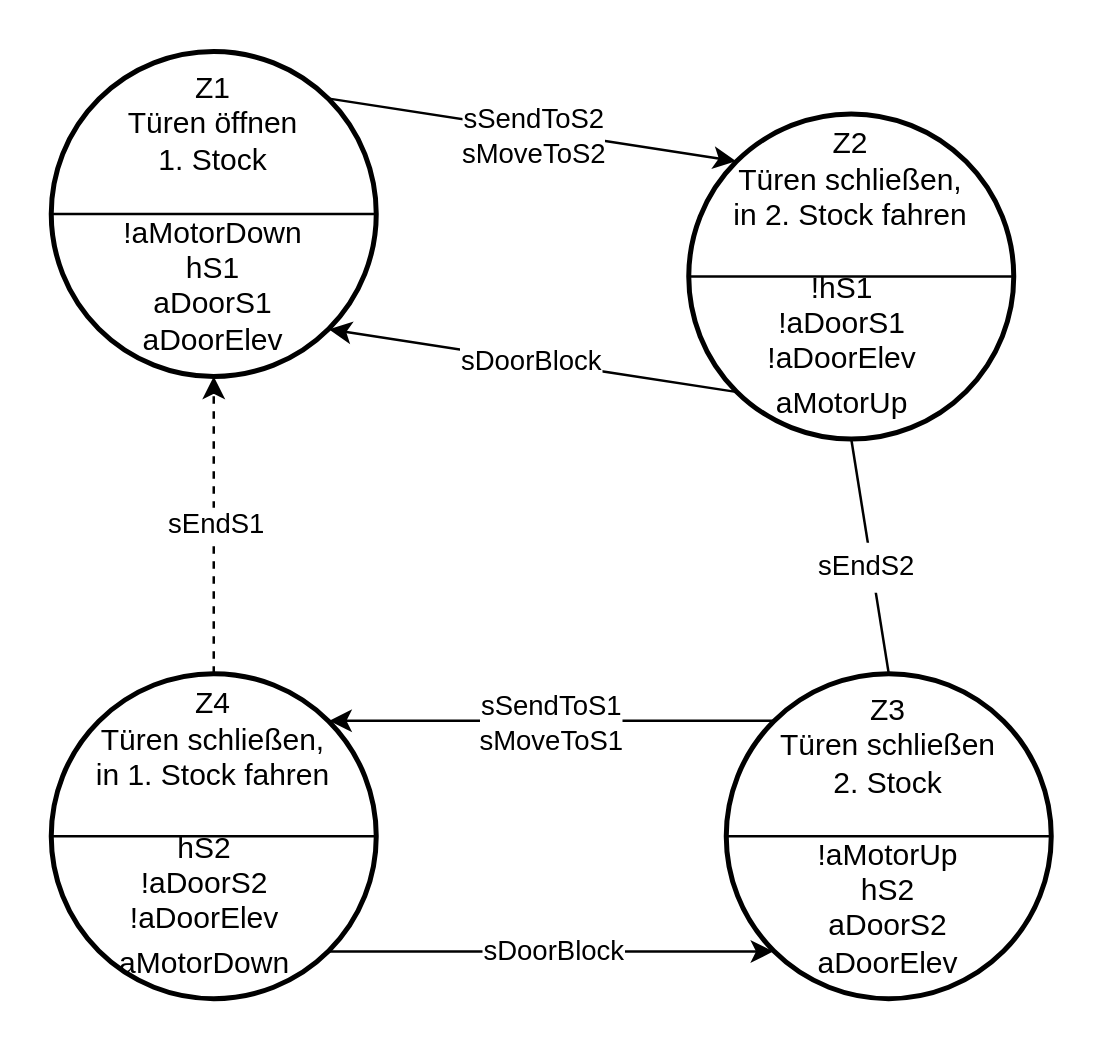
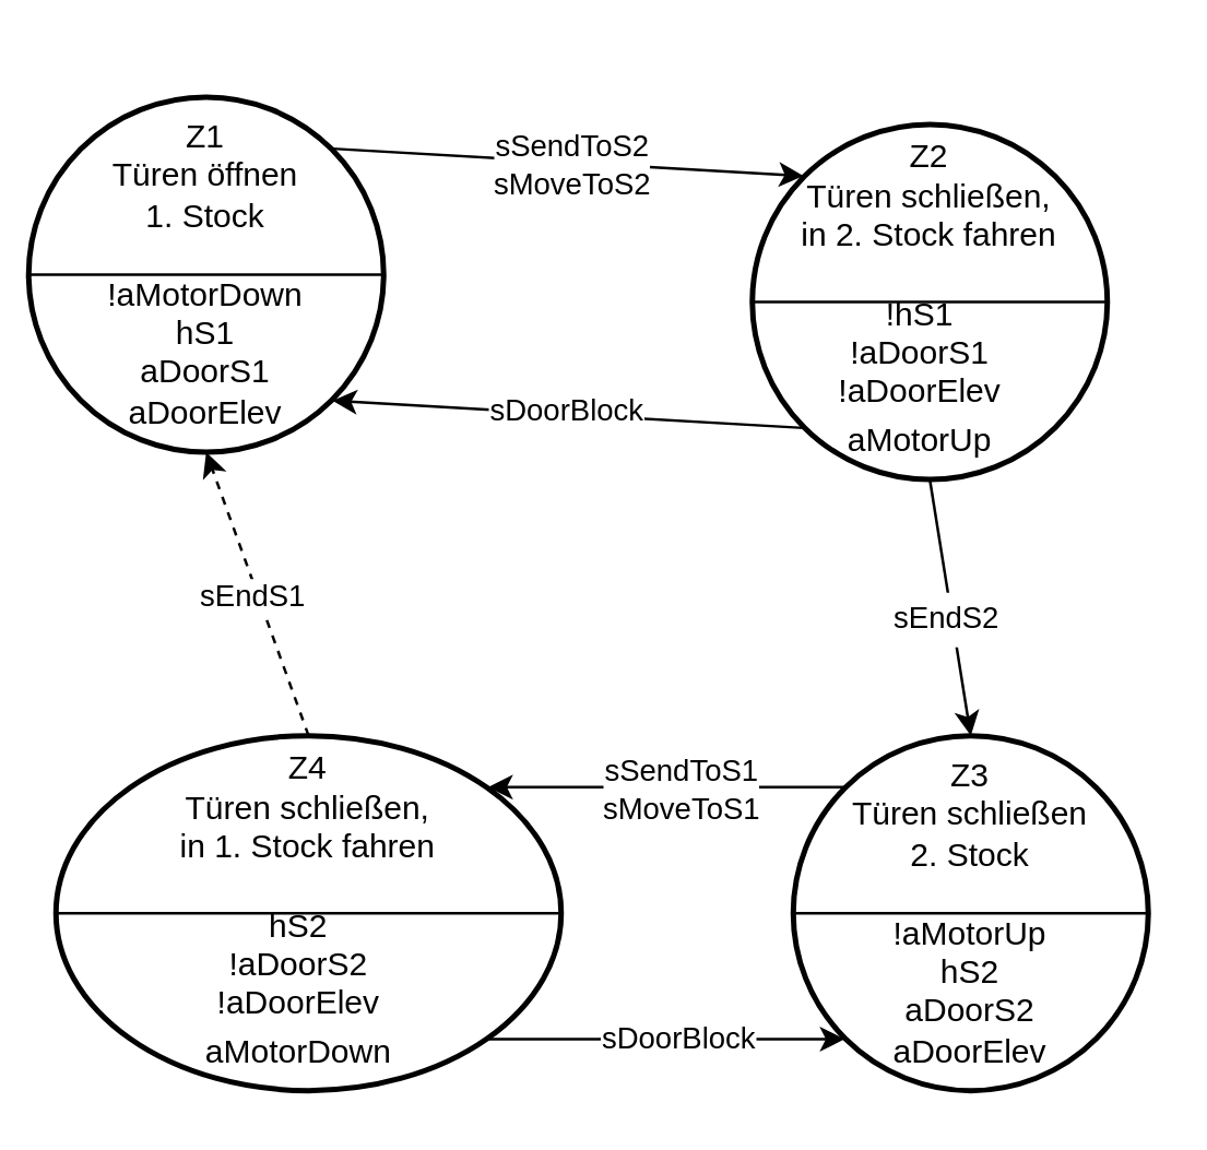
  <mxCell id="0" />
  <mxCell id="1" parent="0" />
- <mxCell id="2" value="Z1&lt;br&gt;Türen öffnen&lt;br&gt;1. Stock&lt;br&gt;&lt;br&gt;&lt;table border=&quot;0&quot; cellpadding=&quot;0&quot; cellspacing=&quot;0&quot; width=&quot;87&quot; style=&quot;border-collapse: collapse ; width: 65pt&quot;&gt;&lt;tbody&gt;&lt;tr style=&quot;height: 15.0pt&quot;&gt;  &lt;td height=&quot;20&quot; width=&quot;87&quot; style=&quot;height: 15.0pt ; width: 65pt&quot;&gt;!aMotorDown&lt;br&gt;hS1&lt;br&gt;aDoorS1&lt;br&gt;aDoorElev&lt;br&gt;&lt;/td&gt;&lt;/tr&gt;&lt;/tbody&gt;&lt;/table&gt;" style="strokeWidth=2;html=1;shape=mxgraph.flowchart.start_2;whiteSpace=wrap;" vertex="1" parent="1"><mxGeometry x="20" y="20" width="130" height="130" as="geometry" /></mxCell>
+ <mxCell id="2" value="Z1&lt;br&gt;Türen öffnen&lt;br&gt;1. Stock&lt;br&gt;&lt;br&gt;&lt;table border=&quot;0&quot; cellpadding=&quot;0&quot; cellspacing=&quot;0&quot; width=&quot;87&quot; style=&quot;border-collapse: collapse ; width: 65pt&quot;&gt;&lt;tbody&gt;&lt;tr style=&quot;height: 15.0pt&quot;&gt;  &lt;td height=&quot;20&quot; width=&quot;87&quot; style=&quot;height: 15.0pt ; width: 65pt&quot;&gt;!aMotorDown&lt;br&gt;hS1&lt;br&gt;aDoorS1&lt;br&gt;aDoorElev&lt;br&gt;&lt;/td&gt;&lt;/tr&gt;&lt;/tbody&gt;&lt;/table&gt;" style="strokeWidth=2;html=1;shape=mxgraph.flowchart.start_2;whiteSpace=wrap;" vertex="1" parent="1"><mxGeometry x="10" y="35" width="130" height="130" as="geometry" /></mxCell>
  <mxCell id="3" value="" style="endArrow=classic;html=1;rounded=0;entryX=0.5;entryY=1;entryDx=0;entryDy=0;entryPerimeter=0;exitX=0.5;exitY=0;exitDx=0;exitDy=0;exitPerimeter=0;dashed=1;" edge="1" parent="1" source="13" target="2"><mxGeometry width="50" height="50" relative="1" as="geometry"><mxPoint x="70" y="143.85" as="sourcePoint" /><mxPoint x="300" y="248.85" as="targetPoint" /></mxGeometry></mxCell>
  <mxCell id="4" value="sEndS1" style="edgeLabel;html=1;align=center;verticalAlign=middle;resizable=0;points=[];" vertex="1" connectable="0" parent="3"><mxGeometry x="0.109" y="-1" relative="1" as="geometry"><mxPoint x="-1" y="6" as="offset" /></mxGeometry></mxCell>
  <mxCell id="5" value="Z2&lt;br&gt;Türen schließen,&lt;br&gt;in 2. Stock fahren&lt;br&gt;&lt;br&gt;&lt;table border=&quot;0&quot; cellpadding=&quot;0&quot; cellspacing=&quot;0&quot; width=&quot;87&quot; style=&quot;border-collapse: collapse ; width: 65pt&quot;&gt;&lt;tbody&gt;&lt;tr style=&quot;height: 15.0pt&quot;&gt;  &lt;td height=&quot;20&quot; width=&quot;87&quot; style=&quot;height: 15.0pt ; width: 65pt&quot;&gt;!hS1&lt;br&gt;!aDoorS1&lt;br&gt;!aDoorElev&lt;br&gt;&lt;table border=&quot;0&quot; cellpadding=&quot;0&quot; cellspacing=&quot;0&quot; width=&quot;87&quot; style=&quot;border-collapse: collapse ; width: 65pt&quot;&gt;&lt;tbody&gt;&lt;tr style=&quot;height: 15.0pt&quot;&gt;  &lt;td height=&quot;20&quot; width=&quot;87&quot; style=&quot;height: 15.0pt ; width: 65pt&quot;&gt;aMotorUp&lt;/td&gt;&lt;/tr&gt;&lt;/tbody&gt;&lt;/table&gt;&lt;/td&gt;&lt;/tr&gt;&lt;/tbody&gt;&lt;/table&gt;" style="strokeWidth=2;html=1;shape=mxgraph.flowchart.start_2;whiteSpace=wrap;" vertex="1" parent="1"><mxGeometry x="275" y="45" width="130" height="130" as="geometry" /></mxCell>
  <mxCell id="6" value="" style="endArrow=classic;html=1;rounded=0;entryX=0.145;entryY=0.145;entryDx=0;entryDy=0;entryPerimeter=0;exitX=0.855;exitY=0.145;exitDx=0;exitDy=0;exitPerimeter=0;" edge="1" parent="1" source="2" target="5"><mxGeometry width="50" height="50" relative="1" as="geometry"><mxPoint x="10" y="240" as="sourcePoint" /><mxPoint x="60" y="190" as="targetPoint" /></mxGeometry></mxCell>
  <mxCell id="7" value="sSendToS2&lt;br&gt;sMoveToS2" style="edgeLabel;html=1;align=center;verticalAlign=middle;resizable=0;points=[];" vertex="1" connectable="0" parent="6"><mxGeometry x="0.2" y="-2" relative="1" as="geometry"><mxPoint x="-16" y="-2" as="offset" /></mxGeometry></mxCell>
  <mxCell id="8" value="" style="endArrow=classic;html=1;rounded=0;exitX=0.145;exitY=0.855;exitDx=0;exitDy=0;exitPerimeter=0;entryX=0.855;entryY=0.855;entryDx=0;entryDy=0;entryPerimeter=0;" edge="1" parent="1" source="5" target="2"><mxGeometry width="50" height="50" relative="1" as="geometry"><mxPoint x="10" y="220" as="sourcePoint" /><mxPoint x="60" y="170" as="targetPoint" /></mxGeometry></mxCell>
  <mxCell id="9" value="sDoorBlock" style="edgeLabel;html=1;align=center;verticalAlign=middle;resizable=0;points=[];" vertex="1" connectable="0" parent="8"><mxGeometry x="-0.148" y="3" relative="1" as="geometry"><mxPoint x="-13" y="-5" as="offset" /></mxGeometry></mxCell>
- <mxCell id="10" value="" style="endArrow=none;html=1;rounded=0;exitX=0.5;exitY=1;exitDx=0;exitDy=0;exitPerimeter=0;entryX=0.5;entryY=0;entryDx=0;entryDy=0;entryPerimeter=0;" edge="1" parent="1" source="5" target="12"><mxGeometry width="50" height="50" relative="1" as="geometry"><mxPoint x="290" y="358.85" as="sourcePoint" /><mxPoint x="585" y="308.85" as="targetPoint" /></mxGeometry></mxCell>
+ <mxCell id="10" value="" style="endArrow=classic;html=1;rounded=0;exitX=0.5;exitY=1;exitDx=0;exitDy=0;exitPerimeter=0;entryX=0.5;entryY=0;entryDx=0;entryDy=0;entryPerimeter=0;" edge="1" parent="1" source="5" target="12"><mxGeometry width="50" height="50" relative="1" as="geometry"><mxPoint x="290" y="358.85" as="sourcePoint" /><mxPoint x="585" y="308.85" as="targetPoint" /></mxGeometry></mxCell>
  <mxCell id="11" value="&lt;table border=&quot;0&quot; cellpadding=&quot;0&quot; cellspacing=&quot;0&quot; width=&quot;87&quot; style=&quot;border-collapse: collapse ; width: 65pt&quot;&gt;&lt;tbody&gt;&lt;tr style=&quot;height: 15.0pt&quot;&gt;  &lt;td height=&quot;20&quot; width=&quot;87&quot; style=&quot;height: 15.0pt ; width: 65pt&quot;&gt;sEndS2&lt;/td&gt;&lt;/tr&gt;&lt;/tbody&gt;&lt;/table&gt;" style="edgeLabel;html=1;align=center;verticalAlign=middle;resizable=0;points=[];" vertex="1" connectable="0" parent="10"><mxGeometry x="-0.32" y="2" relative="1" as="geometry"><mxPoint x="-2" y="19" as="offset" /></mxGeometry></mxCell>
  <mxCell id="12" value="Z3&lt;br&gt;Türen schließen&lt;br&gt;2. Stock&lt;br&gt;&lt;br&gt;&lt;table border=&quot;0&quot; cellpadding=&quot;0&quot; cellspacing=&quot;0&quot; width=&quot;87&quot; style=&quot;border-collapse: collapse ; width: 65pt&quot;&gt;&lt;tbody&gt;&lt;tr style=&quot;height: 15.0pt&quot;&gt;  &lt;td height=&quot;20&quot; width=&quot;87&quot; style=&quot;height: 15.0pt ; width: 65pt&quot;&gt;!aMotorUp&lt;br&gt;hS2&lt;br&gt;aDoorS2&lt;br&gt;aDoorElev&lt;br&gt;&lt;/td&gt;&lt;/tr&gt;&lt;/tbody&gt;&lt;/table&gt;" style="strokeWidth=2;html=1;shape=mxgraph.flowchart.start_2;whiteSpace=wrap;" vertex="1" parent="1"><mxGeometry x="290" y="268.85" width="130" height="130" as="geometry" /></mxCell>
- <mxCell id="13" value="Z4&lt;br&gt;Türen schließen,&lt;br&gt;in 1. Stock fahren&lt;br&gt;&lt;br&gt;&lt;table border=&quot;0&quot; cellpadding=&quot;0&quot; cellspacing=&quot;0&quot; width=&quot;87&quot; style=&quot;border-collapse: collapse ; width: 65pt&quot;&gt;&lt;tbody&gt;&lt;tr style=&quot;height: 15.0pt&quot;&gt;  &lt;td height=&quot;20&quot; width=&quot;87&quot; style=&quot;height: 15.0pt ; width: 65pt&quot;&gt;hS2&lt;br&gt;!aDoorS2&lt;br&gt;!aDoorElev&lt;br&gt;&lt;table border=&quot;0&quot; cellpadding=&quot;0&quot; cellspacing=&quot;0&quot; width=&quot;87&quot; style=&quot;border-collapse: collapse ; width: 65pt&quot;&gt;&lt;tbody&gt;&lt;tr style=&quot;height: 15.0pt&quot;&gt;  &lt;td height=&quot;20&quot; width=&quot;87&quot; style=&quot;height: 15.0pt ; width: 65pt&quot;&gt;aMotorDown&lt;/td&gt;&lt;/tr&gt;&lt;/tbody&gt;&lt;/table&gt;&lt;/td&gt;&lt;/tr&gt;&lt;/tbody&gt;&lt;/table&gt;" style="strokeWidth=2;html=1;shape=mxgraph.flowchart.start_2;whiteSpace=wrap;" vertex="1" parent="1"><mxGeometry x="20" y="268.85" width="130" height="130" as="geometry" /></mxCell>
+ <mxCell id="13" value="Z4&lt;br&gt;Türen schließen,&lt;br&gt;in 1. Stock fahren&lt;br&gt;&lt;br&gt;&lt;table border=&quot;0&quot; cellpadding=&quot;0&quot; cellspacing=&quot;0&quot; width=&quot;87&quot; style=&quot;border-collapse: collapse ; width: 65pt&quot;&gt;&lt;tbody&gt;&lt;tr style=&quot;height: 15.0pt&quot;&gt;  &lt;td height=&quot;20&quot; width=&quot;87&quot; style=&quot;height: 15.0pt ; width: 65pt&quot;&gt;hS2&lt;br&gt;!aDoorS2&lt;br&gt;!aDoorElev&lt;br&gt;&lt;table border=&quot;0&quot; cellpadding=&quot;0&quot; cellspacing=&quot;0&quot; width=&quot;87&quot; style=&quot;border-collapse: collapse ; width: 65pt&quot;&gt;&lt;tbody&gt;&lt;tr style=&quot;height: 15.0pt&quot;&gt;  &lt;td height=&quot;20&quot; width=&quot;87&quot; style=&quot;height: 15.0pt ; width: 65pt&quot;&gt;aMotorDown&lt;/td&gt;&lt;/tr&gt;&lt;/tbody&gt;&lt;/table&gt;&lt;/td&gt;&lt;/tr&gt;&lt;/tbody&gt;&lt;/table&gt;" style="strokeWidth=2;html=1;shape=mxgraph.flowchart.start_2;whiteSpace=wrap;" vertex="1" parent="1"><mxGeometry x="20" y="268.85" width="185" height="130" as="geometry" /></mxCell>
  <mxCell id="14" value="" style="endArrow=classic;html=1;rounded=0;entryX=0.855;entryY=0.145;entryDx=0;entryDy=0;entryPerimeter=0;exitX=0.145;exitY=0.145;exitDx=0;exitDy=0;exitPerimeter=0;" edge="1" parent="1" source="12" target="13"><mxGeometry width="50" height="50" relative="1" as="geometry"><mxPoint x="10" y="238.85" as="sourcePoint" /><mxPoint x="177.7" y="238.85" as="targetPoint" /></mxGeometry></mxCell>
  <mxCell id="15" value="sSendToS1&lt;br&gt;sMoveToS1" style="edgeLabel;html=1;align=center;verticalAlign=middle;resizable=0;points=[];" vertex="1" connectable="0" parent="14"><mxGeometry x="0.2" y="-2" relative="1" as="geometry"><mxPoint x="18" y="3" as="offset" /></mxGeometry></mxCell>
  <mxCell id="16" value="" style="endArrow=classic;html=1;rounded=0;exitX=0.855;exitY=0.855;exitDx=0;exitDy=0;exitPerimeter=0;entryX=0.145;entryY=0.855;entryDx=0;entryDy=0;entryPerimeter=0;" edge="1" parent="1" source="13" target="12"><mxGeometry width="50" height="50" relative="1" as="geometry"><mxPoint x="267.7" y="428.85" as="sourcePoint" /><mxPoint x="100" y="428.85" as="targetPoint" /></mxGeometry></mxCell>
  <mxCell id="17" value="sDoorBlock" style="edgeLabel;html=1;align=center;verticalAlign=middle;resizable=0;points=[];" vertex="1" connectable="0" parent="16"><mxGeometry x="-0.148" y="3" relative="1" as="geometry"><mxPoint x="13" y="2" as="offset" /></mxGeometry></mxCell>
  <mxCell id="18" value="" style="endArrow=none;html=1;rounded=0;exitX=0;exitY=0.5;exitDx=0;exitDy=0;exitPerimeter=0;entryX=1;entryY=0.5;entryDx=0;entryDy=0;entryPerimeter=0;" edge="1" parent="1" source="2" target="2"><mxGeometry width="50" height="50" relative="1" as="geometry"><mxPoint x="290" y="218.85" as="sourcePoint" /><mxPoint x="340" y="168.85" as="targetPoint" /></mxGeometry></mxCell>
  <mxCell id="19" value="" style="endArrow=none;html=1;rounded=0;exitX=0;exitY=0.5;exitDx=0;exitDy=0;exitPerimeter=0;entryX=1;entryY=0.5;entryDx=0;entryDy=0;entryPerimeter=0;" edge="1" parent="1" source="5" target="5"><mxGeometry width="50" height="50" relative="1" as="geometry"><mxPoint x="290" y="218.85" as="sourcePoint" /><mxPoint x="510" y="38.85" as="targetPoint" /></mxGeometry></mxCell>
  <mxCell id="20" value="" style="endArrow=none;html=1;rounded=0;exitX=0;exitY=0.5;exitDx=0;exitDy=0;exitPerimeter=0;entryX=1;entryY=0.5;entryDx=0;entryDy=0;entryPerimeter=0;" edge="1" parent="1" source="13" target="13"><mxGeometry width="50" height="50" relative="1" as="geometry"><mxPoint x="290" y="278.85" as="sourcePoint" /><mxPoint x="340" y="228.85" as="targetPoint" /></mxGeometry></mxCell>
  <mxCell id="21" value="" style="endArrow=none;html=1;rounded=0;exitX=0;exitY=0.5;exitDx=0;exitDy=0;exitPerimeter=0;entryX=1;entryY=0.5;entryDx=0;entryDy=0;entryPerimeter=0;" edge="1" parent="1" source="12" target="12"><mxGeometry width="50" height="50" relative="1" as="geometry"><mxPoint x="290" y="278.85" as="sourcePoint" /><mxPoint x="340" y="228.85" as="targetPoint" /></mxGeometry></mxCell>
